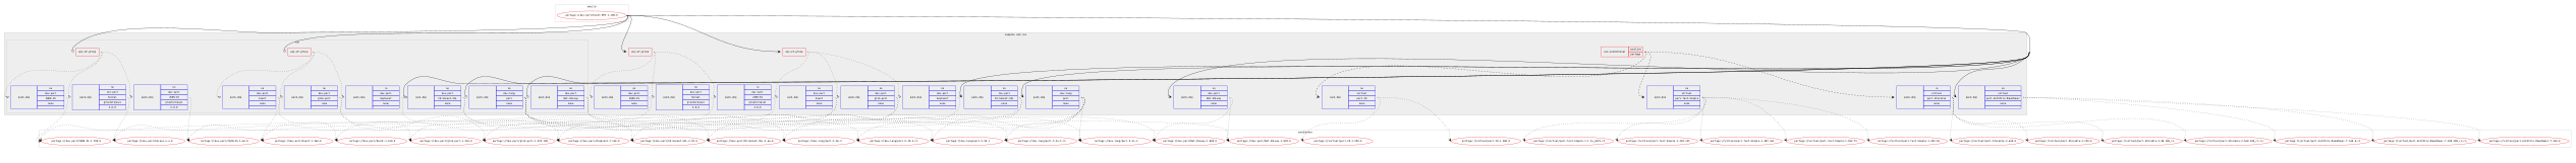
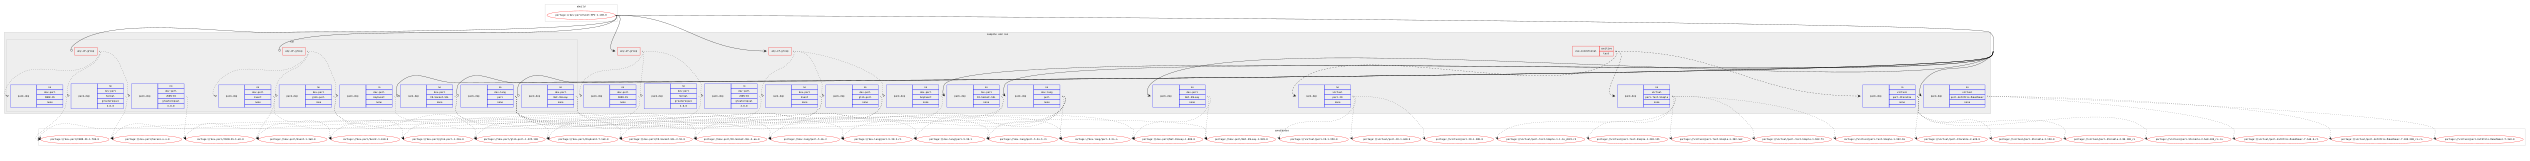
  digraph {
    compound=true
    concentrate=true
    fontname="JetBrains Mono"
    fontsize=10
    newrank=true
    rankdir=TB
    ranksep=1.5
    node [color=red fontname="JetBrains Mono" fontsize=10]
    edge [arrowhead=vee fontname="JetBrains Mono" headport=w style=dotted tailport=e weight=100]
    n1 [label="portage://dev-perl/Event-RPC-1.100.0" width=4]
    n2 [color=blue label=<<TABLE BORDER="0" CELLBORDER="1" CELLSPACING="0" CELLPADDING="4" WIDTH="220"><TR><TD ROWSPAN="6" CELLPADDING="30">pack_dep</TD></TR><TR><TD WIDTH="110">no</TD></TR><TR><TD>dev-perl</TD></TR><TR><TD>Event</TD></TR><TR><TD>none</TD></TR><TR><TD></TD></TR></TABLE>> shape=none]
    n3 [color=blue label=<<TABLE BORDER="0" CELLBORDER="1" CELLSPACING="0" CELLPADDING="4" WIDTH="220"><TR><TD ROWSPAN="6" CELLPADDING="30">pack_dep</TD></TR><TR><TD WIDTH="110">no</TD></TR><TR><TD>dev-perl</TD></TR><TR><TD>glib-perl</TD></TR><TR><TD>none</TD></TR><TR><TD></TD></TR></TABLE>> shape=none]
    n4 [color=blue label=<<TABLE BORDER="0" CELLBORDER="1" CELLSPACING="0" CELLPADDING="4" WIDTH="220"><TR><TD ROWSPAN="6" CELLPADDING="30">pack_dep</TD></TR><TR><TD WIDTH="110">no</TD></TR><TR><TD>dev-perl</TD></TR><TR><TD>AnyEvent</TD></TR><TR><TD>none</TD></TR><TR><TD></TD></TR></TABLE>> shape=none]
    n5 [label=<<TABLE BORDER="0" CELLBORDER="1" CELLSPACING="0" CELLPADDING="4"><TR><TD CELLPADDING="10">any_of_group</TD></TR></TABLE>> shape=none]
    n6 [color=blue label=<<TABLE BORDER="0" CELLBORDER="1" CELLSPACING="0" CELLPADDING="4" WIDTH="220"><TR><TD ROWSPAN="6" CELLPADDING="30">pack_dep</TD></TR><TR><TD WIDTH="110">no</TD></TR><TR><TD>dev-perl</TD></TR><TR><TD>Sereal</TD></TR><TR><TD>greaterequal</TD></TR><TR><TD>3.0.0</TD></TR></TABLE>> shape=none]
    n7 [color=blue label=<<TABLE BORDER="0" CELLBORDER="1" CELLSPACING="0" CELLPADDING="4" WIDTH="220"><TR><TD ROWSPAN="6" CELLPADDING="30">pack_dep</TD></TR><TR><TD WIDTH="110">no</TD></TR><TR><TD>dev-perl</TD></TR><TR><TD>CBOR-XS</TD></TR><TR><TD>none</TD></TR><TR><TD></TD></TR></TABLE>> shape=none]
    n8 [color=blue label=<<TABLE BORDER="0" CELLBORDER="1" CELLSPACING="0" CELLPADDING="4" WIDTH="220"><TR><TD ROWSPAN="6" CELLPADDING="30">pack_dep</TD></TR><TR><TD WIDTH="110">no</TD></TR><TR><TD>dev-perl</TD></TR><TR><TD>JSON-XS</TD></TR><TR><TD>greaterequal</TD></TR><TR><TD>3.0.0</TD></TR></TABLE>> shape=none]
    n9 [label=<<TABLE BORDER="0" CELLBORDER="1" CELLSPACING="0" CELLPADDING="4"><TR><TD CELLPADDING="10">any_of_group</TD></TR></TABLE>> shape=none]
    n10 [color=blue label=<<TABLE BORDER="0" CELLBORDER="1" CELLSPACING="0" CELLPADDING="4" WIDTH="220"><TR><TD ROWSPAN="6" CELLPADDING="30">pack_dep</TD></TR><TR><TD WIDTH="110">no</TD></TR><TR><TD>virtual</TD></TR><TR><TD>perl-Test-Simple</TD></TR><TR><TD>none</TD></TR><TR><TD></TD></TR></TABLE>> shape=none]
    n11 [color=blue label=<<TABLE BORDER="0" CELLBORDER="1" CELLSPACING="0" CELLPADDING="4" WIDTH="220"><TR><TD ROWSPAN="6" CELLPADDING="30">pack_dep</TD></TR><TR><TD WIDTH="110">no</TD></TR><TR><TD>virtual</TD></TR><TR><TD>perl-Storable</TD></TR><TR><TD>none</TD></TR><TR><TD></TD></TR></TABLE>> shape=none]
    n12 [color=blue label=<<TABLE BORDER="0" CELLBORDER="1" CELLSPACING="0" CELLPADDING="4" WIDTH="220"><TR><TD ROWSPAN="6" CELLPADDING="30">pack_dep</TD></TR><TR><TD WIDTH="110">no</TD></TR><TR><TD>virtual</TD></TR><TR><TD>perl-IO</TD></TR><TR><TD>none</TD></TR><TR><TD></TD></TR></TABLE>> shape=none]
-   n13 [label=<<TABLE BORDER="0" CELLBORDER="1" CELLSPACING="0" CELLPADDING="4"><TR><TD ROWSPAN="3" CELLPADDING="10">use_conditional</TD></TR><TR><TD>positive</TD></TR><TR><TD>portage</TD></TR></TABLE>> shape=none]
+   n13 [label=<<TABLE BORDER="0" CELLBORDER="1" CELLSPACING="0" CELLPADDING="4"><TR><TD ROWSPAN="3" CELLPADDING="10">use_conditional</TD></TR><TR><TD>positive</TD></TR><TR><TD>test</TD></TR></TABLE>> shape=none]
    n14 [color=blue label=<<TABLE BORDER="0" CELLBORDER="1" CELLSPACING="0" CELLPADDING="4" WIDTH="220"><TR><TD ROWSPAN="6" CELLPADDING="30">pack_dep</TD></TR><TR><TD WIDTH="110">no</TD></TR><TR><TD>dev-lang</TD></TR><TR><TD>perl</TD></TR><TR><TD>none</TD></TR><TR><TD></TD></TR></TABLE>> shape=none]
    n15 [color=blue label=<<TABLE BORDER="0" CELLBORDER="1" CELLSPACING="0" CELLPADDING="4" WIDTH="220"><TR><TD ROWSPAN="6" CELLPADDING="30">pack_dep</TD></TR><TR><TD WIDTH="110">no</TD></TR><TR><TD>dev-perl</TD></TR><TR><TD>IO-Socket-SSL</TD></TR><TR><TD>none</TD></TR><TR><TD></TD></TR></TABLE>> shape=none]
    n16 [color=blue label=<<TABLE BORDER="0" CELLBORDER="1" CELLSPACING="0" CELLPADDING="4" WIDTH="220"><TR><TD ROWSPAN="6" CELLPADDING="30">pack_dep</TD></TR><TR><TD WIDTH="110">no</TD></TR><TR><TD>dev-perl</TD></TR><TR><TD>Net-SSLeay</TD></TR><TR><TD>none</TD></TR><TR><TD></TD></TR></TABLE>> shape=none]
    n17 [color=blue label=<<TABLE BORDER="0" CELLBORDER="1" CELLSPACING="0" CELLPADDING="4" WIDTH="220"><TR><TD ROWSPAN="6" CELLPADDING="30">pack_dep</TD></TR><TR><TD WIDTH="110">no</TD></TR><TR><TD>virtual</TD></TR><TR><TD>perl-ExtUtils-MakeMaker</TD></TR><TR><TD>none</TD></TR><TR><TD></TD></TR></TABLE>> shape=none]
    n18 [color=blue label=<<TABLE BORDER="0" CELLBORDER="1" CELLSPACING="0" CELLPADDING="4" WIDTH="220"><TR><TD ROWSPAN="6" CELLPADDING="30">pack_dep</TD></TR><TR><TD WIDTH="110">no</TD></TR><TR><TD>dev-perl</TD></TR><TR><TD>AnyEvent</TD></TR><TR><TD>none</TD></TR><TR><TD></TD></TR></TABLE>> shape=none]
    n19 [color=blue label=<<TABLE BORDER="0" CELLBORDER="1" CELLSPACING="0" CELLPADDING="4" WIDTH="220"><TR><TD ROWSPAN="6" CELLPADDING="30">pack_dep</TD></TR><TR><TD WIDTH="110">no</TD></TR><TR><TD>dev-perl</TD></TR><TR><TD>Event</TD></TR><TR><TD>none</TD></TR><TR><TD></TD></TR></TABLE>> shape=none]
    n20 [color=blue label=<<TABLE BORDER="0" CELLBORDER="1" CELLSPACING="0" CELLPADDING="4" WIDTH="220"><TR><TD ROWSPAN="6" CELLPADDING="30">pack_dep</TD></TR><TR><TD WIDTH="110">no</TD></TR><TR><TD>dev-perl</TD></TR><TR><TD>glib-perl</TD></TR><TR><TD>none</TD></TR><TR><TD></TD></TR></TABLE>> shape=none]
    n21 [label=<<TABLE BORDER="0" CELLBORDER="1" CELLSPACING="0" CELLPADDING="4"><TR><TD CELLPADDING="10">any_of_group</TD></TR></TABLE>> shape=none]
    n22 [color=blue label=<<TABLE BORDER="0" CELLBORDER="1" CELLSPACING="0" CELLPADDING="4" WIDTH="220"><TR><TD ROWSPAN="6" CELLPADDING="30">pack_dep</TD></TR><TR><TD WIDTH="110">no</TD></TR><TR><TD>dev-perl</TD></TR><TR><TD>Sereal</TD></TR><TR><TD>greaterequal</TD></TR><TR><TD>3.0.0</TD></TR></TABLE>> shape=none]
    n23 [color=blue label=<<TABLE BORDER="0" CELLBORDER="1" CELLSPACING="0" CELLPADDING="4" WIDTH="220"><TR><TD ROWSPAN="6" CELLPADDING="30">pack_dep</TD></TR><TR><TD WIDTH="110">no</TD></TR><TR><TD>dev-perl</TD></TR><TR><TD>CBOR-XS</TD></TR><TR><TD>none</TD></TR><TR><TD></TD></TR></TABLE>> shape=none]
    n24 [color=blue label=<<TABLE BORDER="0" CELLBORDER="1" CELLSPACING="0" CELLPADDING="4" WIDTH="220"><TR><TD ROWSPAN="6" CELLPADDING="30">pack_dep</TD></TR><TR><TD WIDTH="110">no</TD></TR><TR><TD>dev-perl</TD></TR><TR><TD>JSON-XS</TD></TR><TR><TD>greaterequal</TD></TR><TR><TD>3.0.0</TD></TR></TABLE>> shape=none]
    n25 [label=<<TABLE BORDER="0" CELLBORDER="1" CELLSPACING="0" CELLPADDING="4"><TR><TD CELLPADDING="10">any_of_group</TD></TR></TABLE>> shape=none]
    n26 [color=blue label=<<TABLE BORDER="0" CELLBORDER="1" CELLSPACING="0" CELLPADDING="4" WIDTH="220"><TR><TD ROWSPAN="6" CELLPADDING="30">pack_dep</TD></TR><TR><TD WIDTH="110">no</TD></TR><TR><TD>dev-lang</TD></TR><TR><TD>perl</TD></TR><TR><TD>none</TD></TR><TR><TD></TD></TR></TABLE>> shape=none]
    n27 [color=blue label=<<TABLE BORDER="0" CELLBORDER="1" CELLSPACING="0" CELLPADDING="4" WIDTH="220"><TR><TD ROWSPAN="6" CELLPADDING="30">pack_dep</TD></TR><TR><TD WIDTH="110">no</TD></TR><TR><TD>dev-perl</TD></TR><TR><TD>IO-Socket-SSL</TD></TR><TR><TD>none</TD></TR><TR><TD></TD></TR></TABLE>> shape=none]
    n28 [color=blue label=<<TABLE BORDER="0" CELLBORDER="1" CELLSPACING="0" CELLPADDING="4" WIDTH="220"><TR><TD ROWSPAN="6" CELLPADDING="30">pack_dep</TD></TR><TR><TD WIDTH="110">no</TD></TR><TR><TD>dev-perl</TD></TR><TR><TD>Net-SSLeay</TD></TR><TR><TD>none</TD></TR><TR><TD></TD></TR></TABLE>> shape=none]
    n29 [label="portage://dev-perl/Event-1.260.0" width=4]
    n30 [label="portage://dev-perl/Event-1.240.0" width=4]
    n31 [label="portage://dev-perl/glib-perl-1.329.100" width=4]
    n32 [label="portage://dev-perl/glib-perl-1.326.0" width=4]
    n33 [label="portage://dev-perl/AnyEvent-7.140.0" width=4]
    n34 [label="portage://dev-perl/Sereal-4.4.0" width=4]
    n35 [label="portage://dev-perl/CBOR-XS-1.700.0" width=4]
    n36 [label="portage://dev-lang/perl-5.30.1" width=4]
    n37 [label="portage://dev-lang/perl-5.28.2-r1" width=4]
    n38 [label="portage://dev-lang/perl-5.26.2" width=4]
    n39 [label="portage://dev-lang/perl-5.24.4" width=4]
    n40 [label="portage://dev-lang/perl-5.24.3-r1" width=4]
    n41 [label="portage://dev-perl/JSON-XS-3.40.0" width=4]
    n42 [label="portage://virtual/perl-Test-Simple-1.302.96" width=4]
    n43 [label="portage://virtual/perl-Test-Simple-1.302.73" width=4]
    n44 [label="portage://virtual/perl-Test-Simple-1.302.162" width=4]
    n45 [label="portage://virtual/perl-Test-Simple-1.302.133" width=4]
    n46 [label="portage://virtual/perl-Test-Simple-1.1.14_p522-r2" width=4]
    n47 [label="portage://virtual/perl-Storable-3.80.100_rc" width=4]
    n48 [label="portage://virtual/perl-Storable-3.150.0" width=4]
    n49 [label="portage://virtual/perl-Storable-2.620.0" width=4]
    n50 [label="portage://virtual/perl-Storable-2.560.100_rc-r4" width=4]
+   n51 [label="portage://virtual/perl-IO-1.400.0" width=4]
    n52 [label="portage://virtual/perl-IO-1.390.0" width=4]
    n53 [label="portage://virtual/perl-IO-1.380.0" width=4]
    n54 [label="portage://dev-perl/IO-Socket-SSL-2.66.0" width=4]
    n55 [label="portage://dev-perl/IO-Socket-SSL-2.52.0" width=4]
    n56 [label="portage://dev-perl/Net-SSLeay-1.880.0" width=4]
    n57 [label="portage://dev-perl/Net-SSLeay-1.820.0" width=4]
    n58 [label="portage://virtual/perl-ExtUtils-MakeMaker-7.340.0-r1" width=4]
    n59 [label="portage://virtual/perl-ExtUtils-MakeMaker-7.240.0" width=4]
    n60 [label="portage://virtual/perl-ExtUtils-MakeMaker-7.100.200_rc-r4" width=4]
    subgraph cluster_1 {
      color=gray
      label=<<i>ebuild</i>>
      n1
    }
    subgraph cluster_2 {
      color=gray
      label=<<i>dependencies</i>>
      subgraph cluster_3 {
        color=gray
        fillcolor="#eeeeee"
        label=<<i>compile</i>>
        style=filled
        subgraph sub_4 {
          color=gray
          fillcolor="#eeeeee"
          label=<<i>compile</i>>
          style=filled
          n5
          subgraph sub_5 {
            color=gray
            fillcolor="#eeeeee"
            label=<<i>compile</i>>
            style=filled
            n2
          }
          subgraph sub_6 {
            color=gray
            fillcolor="#eeeeee"
            label=<<i>compile</i>>
            style=filled
            n3
          }
          subgraph sub_7 {
            color=gray
            fillcolor="#eeeeee"
            label=<<i>compile</i>>
            style=filled
            n4
          }
        }
        subgraph sub_8 {
          color=gray
          fillcolor="#eeeeee"
          label=<<i>compile</i>>
          style=filled
          n9
          subgraph sub_9 {
            color=gray
            fillcolor="#eeeeee"
            label=<<i>compile</i>>
            style=filled
            n6
          }
          subgraph sub_10 {
            color=gray
            fillcolor="#eeeeee"
            label=<<i>compile</i>>
            style=filled
            n7
          }
          subgraph sub_11 {
            color=gray
            fillcolor="#eeeeee"
            label=<<i>compile</i>>
            style=filled
            n8
          }
        }
        subgraph sub_12 {
          color=gray
          fillcolor="#eeeeee"
          label=<<i>compile</i>>
          style=filled
          n13
          subgraph sub_13 {
            color=gray
            fillcolor="#eeeeee"
            label=<<i>compile</i>>
            style=filled
            n10
          }
          subgraph sub_14 {
            color=gray
            fillcolor="#eeeeee"
            label=<<i>compile</i>>
            style=filled
            n11
          }
          subgraph sub_15 {
            color=gray
            fillcolor="#eeeeee"
            label=<<i>compile</i>>
            style=filled
            n12
          }
        }
        subgraph sub_16 {
          color=gray
          fillcolor="#eeeeee"
          label=<<i>compile</i>>
          style=filled
          n14
        }
        subgraph sub_17 {
          color=gray
          fillcolor="#eeeeee"
          label=<<i>compile</i>>
          style=filled
          n15
        }
        subgraph sub_18 {
          color=gray
          fillcolor="#eeeeee"
          label=<<i>compile</i>>
          style=filled
          n16
        }
        subgraph sub_19 {
          color=gray
          fillcolor="#eeeeee"
          label=<<i>compile</i>>
          style=filled
          n17
        }
      }
      subgraph cluster_20 {
        color=gray
        fillcolor="#eeeeee"
        label=<<i>compile and run</i>>
        style=filled
      }
      subgraph cluster_21 {
        color=gray
        fillcolor="#eeeeee"
        label=<<i>run</i>>
        style=filled
        subgraph sub_22 {
          color=gray
          fillcolor="#eeeeee"
          label=<<i>run</i>>
          style=filled
          n21
          subgraph sub_23 {
            color=gray
            fillcolor="#eeeeee"
            label=<<i>run</i>>
            style=filled
            n18
          }
          subgraph sub_24 {
            color=gray
            fillcolor="#eeeeee"
            label=<<i>run</i>>
            style=filled
            n19
          }
          subgraph sub_25 {
            color=gray
            fillcolor="#eeeeee"
            label=<<i>run</i>>
            style=filled
            n20
          }
        }
        subgraph sub_26 {
          color=gray
          fillcolor="#eeeeee"
          label=<<i>run</i>>
          style=filled
          n25
          subgraph sub_27 {
            color=gray
            fillcolor="#eeeeee"
            label=<<i>run</i>>
            style=filled
            n22
          }
          subgraph sub_28 {
            color=gray
            fillcolor="#eeeeee"
            label=<<i>run</i>>
            style=filled
            n23
          }
          subgraph sub_29 {
            color=gray
            fillcolor="#eeeeee"
            label=<<i>run</i>>
            style=filled
            n24
          }
        }
        subgraph sub_30 {
          color=gray
          fillcolor="#eeeeee"
          label=<<i>run</i>>
          style=filled
          n26
        }
        subgraph sub_31 {
          color=gray
          fillcolor="#eeeeee"
          label=<<i>run</i>>
          style=filled
          n27
        }
        subgraph sub_32 {
          color=gray
          fillcolor="#eeeeee"
          label=<<i>run</i>>
          style=filled
          n28
        }
      }
    }
    subgraph cluster_33 {
      color=gray
      label=<<i>candidates</i>>
      rank=same
      subgraph sub_34 {
        color=black
        label=<<i>candidates</i>>
        nodesep=1
        rank=same
        n41
      }
      subgraph sub_35 {
        color=black
        label=<<i>candidates</i>>
        nodesep=1
        rank=same
        n29
        n30
      }
      subgraph sub_36 {
        color=black
        label=<<i>candidates</i>>
        nodesep=1
        rank=same
        n31
        n32
      }
      subgraph sub_37 {
        color=black
        label=<<i>candidates</i>>
        nodesep=1
        rank=same
        n33
      }
      subgraph sub_38 {
        color=black
        label=<<i>candidates</i>>
        nodesep=1
        rank=same
        n34
      }
      subgraph sub_39 {
        color=black
        label=<<i>candidates</i>>
        nodesep=1
        rank=same
        n35
      }
      subgraph sub_40 {
        color=black
        label=<<i>candidates</i>>
        nodesep=1
        rank=same
        n36
        n37
        n38
        n39
        n40
      }
      subgraph sub_41 {
        color=black
        label=<<i>candidates</i>>
        nodesep=1
        rank=same
        n42
        n43
        n44
        n45
        n46
      }
      subgraph sub_42 {
        color=black
        label=<<i>candidates</i>>
        nodesep=1
        rank=same
        n47
        n48
        n49
        n50
      }
      subgraph sub_43 {
        color=black
        label=<<i>candidates</i>>
        nodesep=1
        rank=same
+       n51
        n52
        n53
      }
      subgraph sub_44 {
        color=black
        label=<<i>candidates</i>>
        nodesep=1
        rank=same
        n54
        n55
      }
      subgraph sub_45 {
        color=black
        label=<<i>candidates</i>>
        nodesep=1
        rank=same
        n56
        n57
      }
      subgraph sub_46 {
        color=black
        label=<<i>candidates</i>>
        nodesep=1
        rank=same
        n58
        n59
        n60
      }
      subgraph sub_47 {
        color=black
        label=<<i>candidates</i>>
        nodesep=1
        rank=same
        n29
        n30
      }
      subgraph sub_48 {
        color=black
        label=<<i>candidates</i>>
        nodesep=1
        rank=same
        n34
      }
      subgraph sub_49 {
        color=black
        label=<<i>candidates</i>>
        nodesep=1
        rank=same
        n31
        n32
      }
      subgraph sub_50 {
        color=black
        label=<<i>candidates</i>>
        nodesep=1
        rank=same
        n33
      }
      subgraph sub_51 {
        color=black
        label=<<i>candidates</i>>
        nodesep=1
        rank=same
        n35
      }
      subgraph sub_52 {
        color=black
        label=<<i>candidates</i>>
        nodesep=1
        rank=same
        n41
      }
      subgraph sub_53 {
        color=black
        label=<<i>candidates</i>>
        nodesep=1
        rank=same
        n36
        n37
        n38
        n39
        n40
      }
      subgraph sub_54 {
        color=black
        label=<<i>candidates</i>>
        nodesep=1
        rank=same
        n54
        n55
      }
      subgraph sub_55 {
        color=black
        label=<<i>candidates</i>>
        nodesep=1
        rank=same
        n56
        n57
      }
    }
    n1 -> n5 [style=solid weight=20]
    n1 -> n9 [style=solid weight=20]
    n1 -> n14 [style=solid weight=20]
    n1 -> n15 [style=solid weight=20]
    n1 -> n16 [style=solid weight=20]
    n1 -> n17 [style=solid weight=20]
    n1 -> n21 [arrowhead=odot style=solid weight=20]
    n1 -> n25 [arrowhead=odot style=solid weight=20]
    n1 -> n26 [arrowhead=odot style=solid weight=20]
    n1 -> n27 [arrowhead=odot style=solid weight=20]
    n1 -> n28 [arrowhead=odot style=solid weight=20]
    n2 -> n29
    n2 -> n30
    n3 -> n31
    n3 -> n32
    n4 -> n33
    n5 -> n2 [arrowhead=oinv weight=20]
    n5 -> n3 [arrowhead=oinv weight=20]
    n5 -> n4 [arrowhead=oinv weight=20]
    n6 -> n34
    n7 -> n35
    n8 -> n41
    n9 -> n6 [arrowhead=oinv weight=20]
    n9 -> n7 [arrowhead=oinv weight=20]
    n9 -> n8 [arrowhead=oinv weight=20]
    n10 -> n42
    n10 -> n43
    n10 -> n44
    n10 -> n45
    n10 -> n46
    n11 -> n47
    n11 -> n48
    n11 -> n49
    n11 -> n50
+   n12 -> n51
    n12 -> n52
    n12 -> n53
    n13 -> n10 [style=dashed weight=20]
    n13 -> n11 [style=dashed weight=20]
    n13 -> n12 [style=dashed weight=20]
    n14 -> n36
    n14 -> n37
    n14 -> n38
    n14 -> n39
    n14 -> n40
    n15 -> n54
    n15 -> n55
    n16 -> n56
    n16 -> n57
    n17 -> n58
    n17 -> n59
    n17 -> n60
    n18 -> n33
    n19 -> n29
    n19 -> n30
    n20 -> n31
    n20 -> n32
    n21 -> n18 [arrowhead=oinv weight=20]
    n21 -> n19 [arrowhead=oinv weight=20]
    n21 -> n20 [arrowhead=oinv weight=20]
    n22 -> n34
    n23 -> n35
    n24 -> n41
    n25 -> n22 [arrowhead=oinv weight=20]
    n25 -> n23 [arrowhead=oinv weight=20]
    n25 -> n24 [arrowhead=oinv weight=20]
    n26 -> n36
    n26 -> n37
    n26 -> n38
    n26 -> n39
    n26 -> n40
    n27 -> n54
    n27 -> n55
    n28 -> n56
    n28 -> n57
  }
